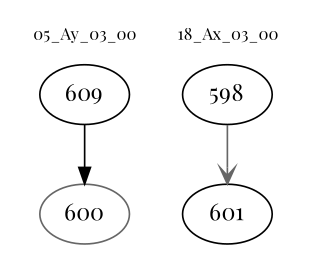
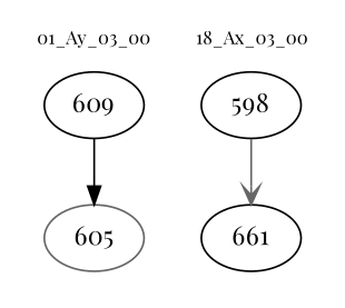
  digraph {
    fontname="Playfair Display"
    node [color=black fontname="Playfair Display"]
    edge [fontname="Playfair Display"]
    n1 [label=609]
-   n2 [color=gray40 label=600]
+   n2 [color=gray40 label=605]
    n3 [label=598]
-   n4 [label=601]
+   n4 [label=661]
    subgraph cluster_1 {
      color=white
      fontsize=10
-     label="05_Ay_03_00"
+     label="01_Ay_03_00"
      n1
      n2
    }
    subgraph cluster_2 {
      color=white
      fontsize=10
      label="18_Ax_03_00"
      n3
      n4
    }
    n1 -> n2 [arrowhead=normal color=black]
    n3 -> n4 [arrowhead=vee color=gray40]
  }
